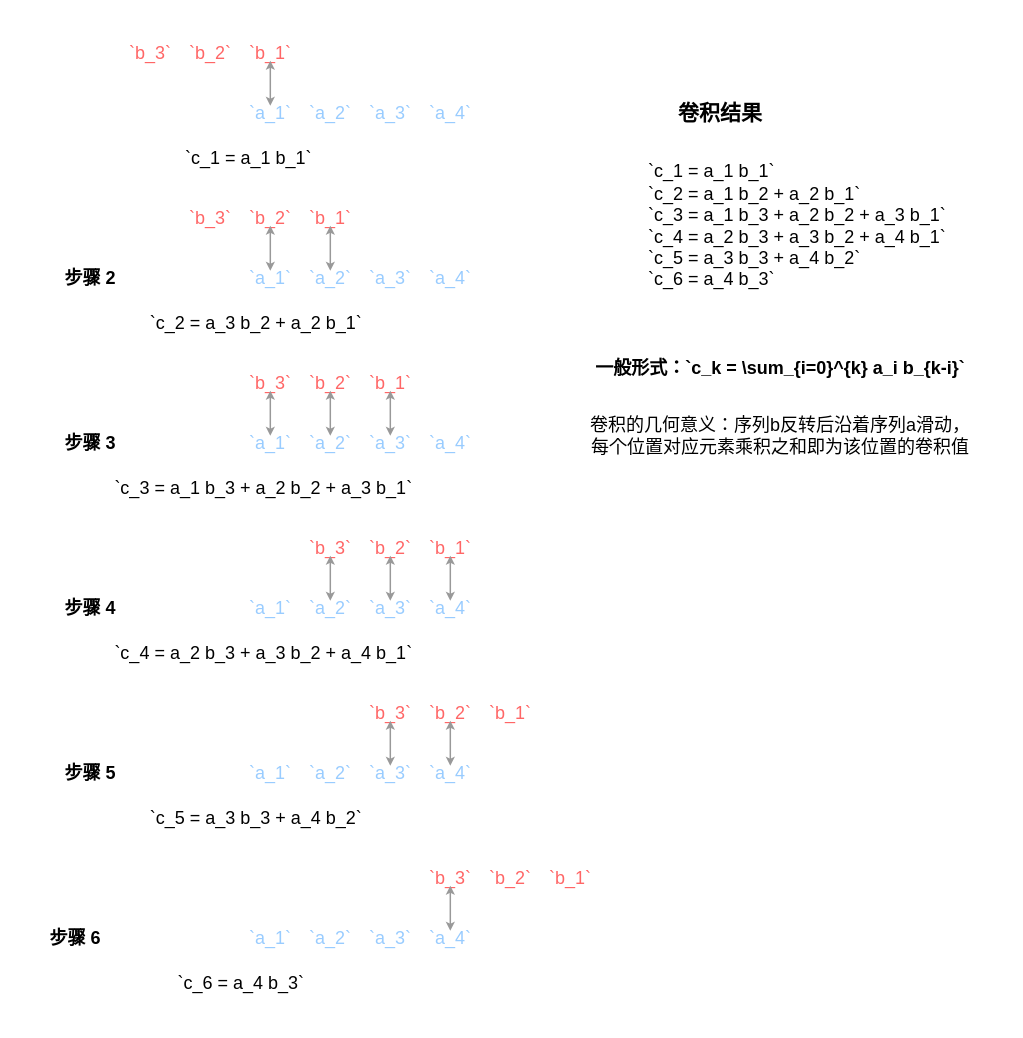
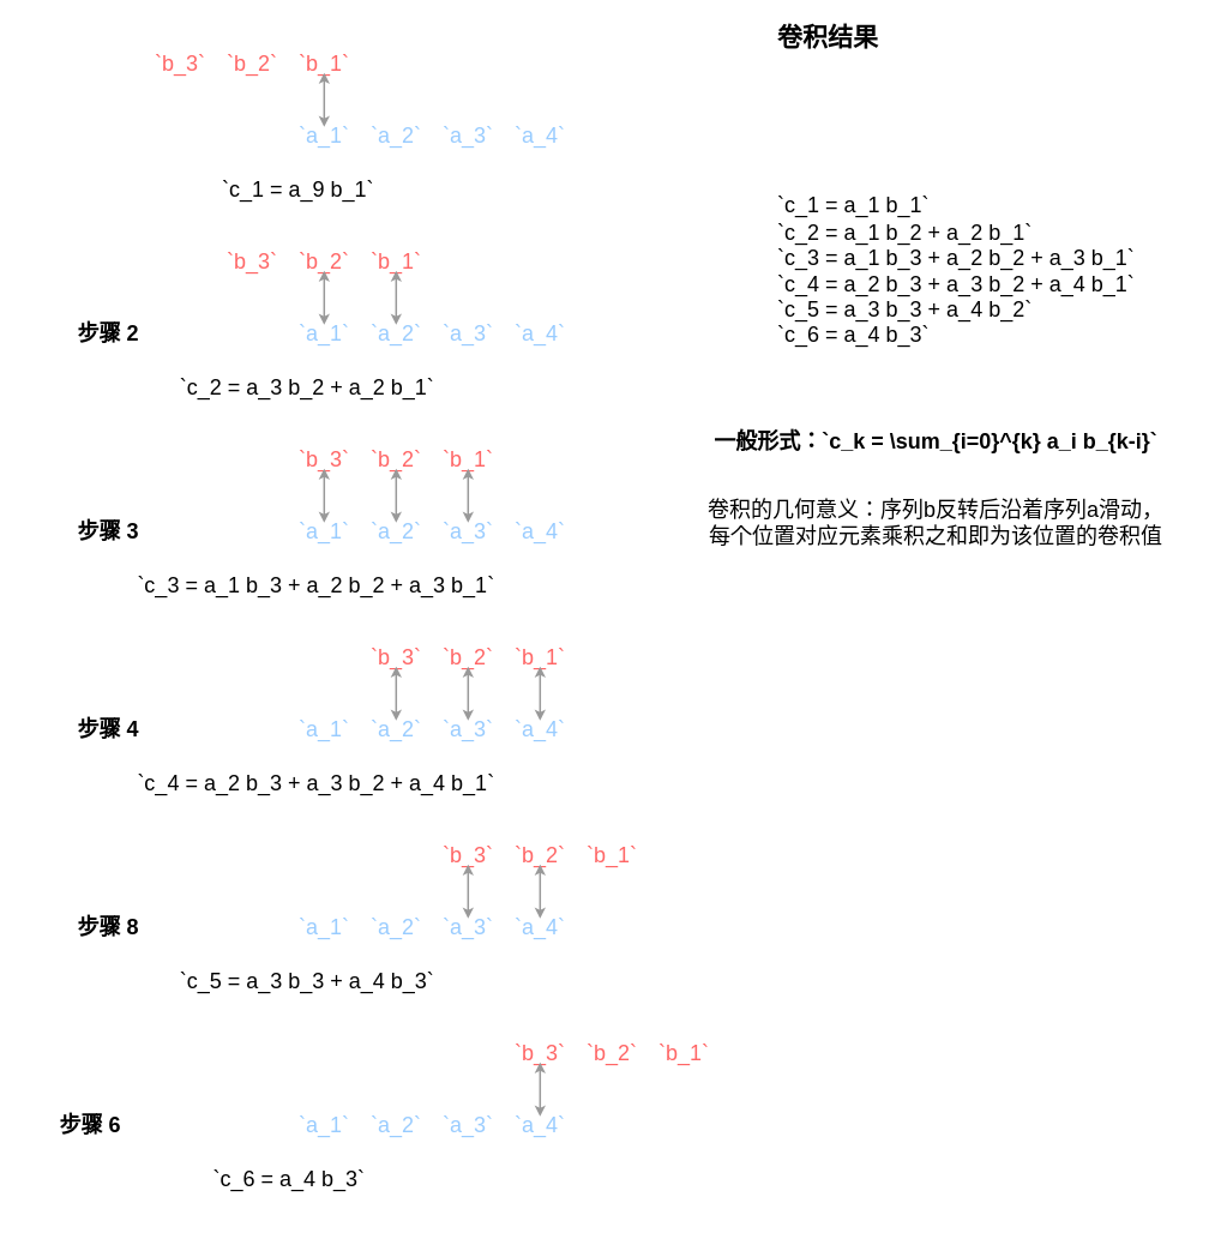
  <mxCell id="0" />
  <mxCell id="1" parent="0" />
  <mxCell id="2" value="`a_1`" style="text;html=1;align=center;verticalAlign=middle;whiteSpace=wrap;rounded=0;labelBorderColor=none;fontColor=#99CCFF;" parent="1" vertex="1"><mxGeometry x="170" y="60" width="20" height="30" as="geometry" /></mxCell>
  <mxCell id="3" value="`a_2`" style="text;html=1;align=center;verticalAlign=middle;whiteSpace=wrap;rounded=0;labelBorderColor=none;fontColor=#99CCFF;" parent="1" vertex="1"><mxGeometry x="210" y="60" width="20" height="30" as="geometry" /></mxCell>
  <mxCell id="4" value="`a_3`" style="text;html=1;align=center;verticalAlign=middle;whiteSpace=wrap;rounded=0;labelBorderColor=none;fontColor=#99CCFF;" parent="1" vertex="1"><mxGeometry x="250" y="60" width="20" height="30" as="geometry" /></mxCell>
  <mxCell id="5" value="`a_4`" style="text;html=1;align=center;verticalAlign=middle;whiteSpace=wrap;rounded=0;labelBorderColor=none;fontColor=#99CCFF;" parent="1" vertex="1"><mxGeometry x="290" y="60" width="20" height="30" as="geometry" /></mxCell>
  <mxCell id="6" value="`b_3`" style="text;html=1;align=center;verticalAlign=middle;whiteSpace=wrap;rounded=0;direction=east;fontColor=#FF6666;" parent="1" vertex="1"><mxGeometry x="90" y="20" width="20" height="30" as="geometry" /></mxCell>
  <mxCell id="7" value="`b_2`" style="text;html=1;align=center;verticalAlign=middle;whiteSpace=wrap;rounded=0;direction=east;fontColor=#FF6666;" parent="1" vertex="1"><mxGeometry x="130" y="20" width="20" height="30" as="geometry" /></mxCell>
  <mxCell id="8" value="`b_1`" style="text;html=1;align=center;verticalAlign=middle;whiteSpace=wrap;rounded=0;direction=east;fontColor=#FF6666;" parent="1" vertex="1"><mxGeometry x="170" y="20" width="20" height="30" as="geometry" /></mxCell>
  <mxCell id="9" value="" style="endArrow=classic;startArrow=classic;html=1;rounded=0;endSize=3;startSize=3;strokeColor=#999999;" parent="1" edge="1"><mxGeometry width="50" height="50" relative="1" as="geometry"><mxPoint x="179.71" y="70" as="sourcePoint" /><mxPoint x="179.71" y="40" as="targetPoint" /></mxGeometry></mxCell>
- <mxCell id="10" value="`c_1 = a_1 b_1`" style="text;html=1;align=center;verticalAlign=middle;resizable=0;points=[];autosize=1;strokeColor=none;fillColor=none;" parent="1" vertex="1"><mxGeometry x="110" y="90" width="110" height="30" as="geometry" /></mxCell>
+ <mxCell id="10" value="`c_1 = a_9 b_1`" style="text;html=1;align=center;verticalAlign=middle;resizable=0;points=[];autosize=1;strokeColor=none;fillColor=none;" parent="1" vertex="1"><mxGeometry x="110" y="90" width="110" height="30" as="geometry" /></mxCell>
  <mxCell id="11" value="步骤 2" style="text;html=1;strokeColor=none;fillColor=none;align=center;verticalAlign=middle;whiteSpace=wrap;rounded=0;fontStyle=1" parent="1" vertex="1"><mxGeometry x="30" y="170" width="60" height="30" as="geometry" /></mxCell>
  <mxCell id="12" value="`a_1`" style="text;html=1;align=center;verticalAlign=middle;whiteSpace=wrap;rounded=0;labelBorderColor=none;fontColor=#99CCFF;" parent="1" vertex="1"><mxGeometry x="170" y="170" width="20" height="30" as="geometry" /></mxCell>
  <mxCell id="13" value="`a_2`" style="text;html=1;align=center;verticalAlign=middle;whiteSpace=wrap;rounded=0;labelBorderColor=none;fontColor=#99CCFF;" parent="1" vertex="1"><mxGeometry x="210" y="170" width="20" height="30" as="geometry" /></mxCell>
  <mxCell id="14" value="`a_3`" style="text;html=1;align=center;verticalAlign=middle;whiteSpace=wrap;rounded=0;labelBorderColor=none;fontColor=#99CCFF;" parent="1" vertex="1"><mxGeometry x="250" y="170" width="20" height="30" as="geometry" /></mxCell>
  <mxCell id="15" value="`a_4`" style="text;html=1;align=center;verticalAlign=middle;whiteSpace=wrap;rounded=0;labelBorderColor=none;fontColor=#99CCFF;" parent="1" vertex="1"><mxGeometry x="290" y="170" width="20" height="30" as="geometry" /></mxCell>
  <mxCell id="16" value="`b_3`" style="text;html=1;align=center;verticalAlign=middle;whiteSpace=wrap;rounded=0;direction=east;fontColor=#FF6666;" parent="1" vertex="1"><mxGeometry x="130" y="130" width="20" height="30" as="geometry" /></mxCell>
  <mxCell id="17" value="`b_2`" style="text;html=1;align=center;verticalAlign=middle;whiteSpace=wrap;rounded=0;direction=east;fontColor=#FF6666;" parent="1" vertex="1"><mxGeometry x="170" y="130" width="20" height="30" as="geometry" /></mxCell>
  <mxCell id="18" value="`b_1`" style="text;html=1;align=center;verticalAlign=middle;whiteSpace=wrap;rounded=0;direction=east;fontColor=#FF6666;" parent="1" vertex="1"><mxGeometry x="210" y="130" width="20" height="30" as="geometry" /></mxCell>
  <mxCell id="19" value="" style="endArrow=classic;startArrow=classic;html=1;rounded=0;endSize=3;startSize=3;strokeColor=#999999;" parent="1" edge="1"><mxGeometry width="50" height="50" relative="1" as="geometry"><mxPoint x="179.71" y="180" as="sourcePoint" /><mxPoint x="179.71" y="150" as="targetPoint" /></mxGeometry></mxCell>
  <mxCell id="20" value="" style="endArrow=classic;startArrow=classic;html=1;rounded=0;endSize=3;startSize=3;strokeColor=#999999;" parent="1" edge="1"><mxGeometry width="50" height="50" relative="1" as="geometry"><mxPoint x="219.71" y="180" as="sourcePoint" /><mxPoint x="219.71" y="150" as="targetPoint" /></mxGeometry></mxCell>
  <mxCell id="21" value="`c_2 = a_3 b_2 + a_2 b_1`" style="text;html=1;align=center;verticalAlign=middle;resizable=0;points=[];autosize=1;strokeColor=none;fillColor=none;" parent="1" vertex="1"><mxGeometry x="90" y="200" width="160" height="30" as="geometry" /></mxCell>
  <mxCell id="22" value="步骤 3" style="text;html=1;strokeColor=none;fillColor=none;align=center;verticalAlign=middle;whiteSpace=wrap;rounded=0;fontStyle=1" parent="1" vertex="1"><mxGeometry x="30" y="280" width="60" height="30" as="geometry" /></mxCell>
  <mxCell id="23" value="`a_1`" style="text;html=1;align=center;verticalAlign=middle;whiteSpace=wrap;rounded=0;labelBorderColor=none;fontColor=#99CCFF;" parent="1" vertex="1"><mxGeometry x="170" y="280" width="20" height="30" as="geometry" /></mxCell>
  <mxCell id="24" value="`a_2`" style="text;html=1;align=center;verticalAlign=middle;whiteSpace=wrap;rounded=0;labelBorderColor=none;fontColor=#99CCFF;" parent="1" vertex="1"><mxGeometry x="210" y="280" width="20" height="30" as="geometry" /></mxCell>
  <mxCell id="25" value="`a_3`" style="text;html=1;align=center;verticalAlign=middle;whiteSpace=wrap;rounded=0;labelBorderColor=none;fontColor=#99CCFF;" parent="1" vertex="1"><mxGeometry x="250" y="280" width="20" height="30" as="geometry" /></mxCell>
  <mxCell id="26" value="`a_4`" style="text;html=1;align=center;verticalAlign=middle;whiteSpace=wrap;rounded=0;labelBorderColor=none;fontColor=#99CCFF;" parent="1" vertex="1"><mxGeometry x="290" y="280" width="20" height="30" as="geometry" /></mxCell>
  <mxCell id="27" value="`b_3`" style="text;html=1;align=center;verticalAlign=middle;whiteSpace=wrap;rounded=0;direction=east;fontColor=#FF6666;" parent="1" vertex="1"><mxGeometry x="170" y="240" width="20" height="30" as="geometry" /></mxCell>
  <mxCell id="28" value="`b_2`" style="text;html=1;align=center;verticalAlign=middle;whiteSpace=wrap;rounded=0;direction=east;fontColor=#FF6666;" parent="1" vertex="1"><mxGeometry x="210" y="240" width="20" height="30" as="geometry" /></mxCell>
  <mxCell id="29" value="`b_1`" style="text;html=1;align=center;verticalAlign=middle;whiteSpace=wrap;rounded=0;direction=east;fontColor=#FF6666;" parent="1" vertex="1"><mxGeometry x="250" y="240" width="20" height="30" as="geometry" /></mxCell>
  <mxCell id="30" value="" style="endArrow=classic;startArrow=classic;html=1;rounded=0;endSize=3;startSize=3;strokeColor=#999999;" parent="1" edge="1"><mxGeometry width="50" height="50" relative="1" as="geometry"><mxPoint x="179.71" y="290" as="sourcePoint" /><mxPoint x="179.71" y="260" as="targetPoint" /></mxGeometry></mxCell>
  <mxCell id="31" value="" style="endArrow=classic;startArrow=classic;html=1;rounded=0;endSize=3;startSize=3;strokeColor=#999999;" parent="1" edge="1"><mxGeometry width="50" height="50" relative="1" as="geometry"><mxPoint x="219.71" y="290" as="sourcePoint" /><mxPoint x="219.71" y="260" as="targetPoint" /></mxGeometry></mxCell>
  <mxCell id="32" value="" style="endArrow=classic;startArrow=classic;html=1;rounded=0;endSize=3;startSize=3;strokeColor=#999999;" parent="1" edge="1"><mxGeometry width="50" height="50" relative="1" as="geometry"><mxPoint x="259.71" y="290" as="sourcePoint" /><mxPoint x="259.71" y="260" as="targetPoint" /></mxGeometry></mxCell>
  <mxCell id="33" value="`c_3 = a_1 b_3 + a_2 b_2 + a_3 b_1`" style="text;html=1;align=center;verticalAlign=middle;resizable=0;points=[];autosize=1;strokeColor=none;fillColor=none;" parent="1" vertex="1"><mxGeometry x="70" y="310" width="210" height="30" as="geometry" /></mxCell>
  <mxCell id="34" value="步骤 4" style="text;html=1;strokeColor=none;fillColor=none;align=center;verticalAlign=middle;whiteSpace=wrap;rounded=0;fontStyle=1" parent="1" vertex="1"><mxGeometry x="30" y="390" width="60" height="30" as="geometry" /></mxCell>
  <mxCell id="35" value="`a_1`" style="text;html=1;align=center;verticalAlign=middle;whiteSpace=wrap;rounded=0;labelBorderColor=none;fontColor=#99CCFF;" parent="1" vertex="1"><mxGeometry x="170" y="390" width="20" height="30" as="geometry" /></mxCell>
  <mxCell id="36" value="`a_2`" style="text;html=1;align=center;verticalAlign=middle;whiteSpace=wrap;rounded=0;labelBorderColor=none;fontColor=#99CCFF;" parent="1" vertex="1"><mxGeometry x="210" y="390" width="20" height="30" as="geometry" /></mxCell>
  <mxCell id="37" value="`a_3`" style="text;html=1;align=center;verticalAlign=middle;whiteSpace=wrap;rounded=0;labelBorderColor=none;fontColor=#99CCFF;" parent="1" vertex="1"><mxGeometry x="250" y="390" width="20" height="30" as="geometry" /></mxCell>
  <mxCell id="38" value="`a_4`" style="text;html=1;align=center;verticalAlign=middle;whiteSpace=wrap;rounded=0;labelBorderColor=none;fontColor=#99CCFF;" parent="1" vertex="1"><mxGeometry x="290" y="390" width="20" height="30" as="geometry" /></mxCell>
  <mxCell id="39" value="`b_3`" style="text;html=1;align=center;verticalAlign=middle;whiteSpace=wrap;rounded=0;direction=east;fontColor=#FF6666;" parent="1" vertex="1"><mxGeometry x="210" y="350" width="20" height="30" as="geometry" /></mxCell>
  <mxCell id="40" value="`b_2`" style="text;html=1;align=center;verticalAlign=middle;whiteSpace=wrap;rounded=0;direction=east;fontColor=#FF6666;" parent="1" vertex="1"><mxGeometry x="250" y="350" width="20" height="30" as="geometry" /></mxCell>
  <mxCell id="41" value="`b_1`" style="text;html=1;align=center;verticalAlign=middle;whiteSpace=wrap;rounded=0;direction=east;fontColor=#FF6666;" parent="1" vertex="1"><mxGeometry x="290" y="350" width="20" height="30" as="geometry" /></mxCell>
  <mxCell id="42" value="" style="endArrow=classic;startArrow=classic;html=1;rounded=0;endSize=3;startSize=3;strokeColor=#999999;" parent="1" edge="1"><mxGeometry width="50" height="50" relative="1" as="geometry"><mxPoint x="219.71" y="400" as="sourcePoint" /><mxPoint x="219.71" y="370" as="targetPoint" /></mxGeometry></mxCell>
  <mxCell id="43" value="" style="endArrow=classic;startArrow=classic;html=1;rounded=0;endSize=3;startSize=3;strokeColor=#999999;" parent="1" edge="1"><mxGeometry width="50" height="50" relative="1" as="geometry"><mxPoint x="259.71" y="400" as="sourcePoint" /><mxPoint x="259.71" y="370" as="targetPoint" /></mxGeometry></mxCell>
  <mxCell id="44" value="" style="endArrow=classic;startArrow=classic;html=1;rounded=0;endSize=3;startSize=3;strokeColor=#999999;" parent="1" edge="1"><mxGeometry width="50" height="50" relative="1" as="geometry"><mxPoint x="299.71" y="400" as="sourcePoint" /><mxPoint x="299.71" y="370" as="targetPoint" /></mxGeometry></mxCell>
  <mxCell id="45" value="`c_4 = a_2 b_3 + a_3 b_2 + a_4 b_1`" style="text;html=1;align=center;verticalAlign=middle;resizable=0;points=[];autosize=1;strokeColor=none;fillColor=none;" parent="1" vertex="1"><mxGeometry x="70" y="420" width="210" height="30" as="geometry" /></mxCell>
- <mxCell id="46" value="步骤 5" style="text;html=1;strokeColor=none;fillColor=none;align=center;verticalAlign=middle;whiteSpace=wrap;rounded=0;fontStyle=1" parent="1" vertex="1"><mxGeometry x="30" y="500" width="60" height="30" as="geometry" /></mxCell>
+ <mxCell id="46" value="步骤 8" style="text;html=1;strokeColor=none;fillColor=none;align=center;verticalAlign=middle;whiteSpace=wrap;rounded=0;fontStyle=1" parent="1" vertex="1"><mxGeometry x="30" y="500" width="60" height="30" as="geometry" /></mxCell>
  <mxCell id="47" value="`a_1`" style="text;html=1;align=center;verticalAlign=middle;whiteSpace=wrap;rounded=0;labelBorderColor=none;fontColor=#99CCFF;" parent="1" vertex="1"><mxGeometry x="170" y="500" width="20" height="30" as="geometry" /></mxCell>
  <mxCell id="48" value="`a_2`" style="text;html=1;align=center;verticalAlign=middle;whiteSpace=wrap;rounded=0;labelBorderColor=none;fontColor=#99CCFF;" parent="1" vertex="1"><mxGeometry x="210" y="500" width="20" height="30" as="geometry" /></mxCell>
  <mxCell id="49" value="`a_3`" style="text;html=1;align=center;verticalAlign=middle;whiteSpace=wrap;rounded=0;labelBorderColor=none;fontColor=#99CCFF;" parent="1" vertex="1"><mxGeometry x="250" y="500" width="20" height="30" as="geometry" /></mxCell>
  <mxCell id="50" value="`a_4`" style="text;html=1;align=center;verticalAlign=middle;whiteSpace=wrap;rounded=0;labelBorderColor=none;fontColor=#99CCFF;" parent="1" vertex="1"><mxGeometry x="290" y="500" width="20" height="30" as="geometry" /></mxCell>
  <mxCell id="51" value="`b_3`" style="text;html=1;align=center;verticalAlign=middle;whiteSpace=wrap;rounded=0;direction=east;fontColor=#FF6666;" parent="1" vertex="1"><mxGeometry x="250" y="460" width="20" height="30" as="geometry" /></mxCell>
  <mxCell id="52" value="`b_2`" style="text;html=1;align=center;verticalAlign=middle;whiteSpace=wrap;rounded=0;direction=east;fontColor=#FF6666;" parent="1" vertex="1"><mxGeometry x="290" y="460" width="20" height="30" as="geometry" /></mxCell>
  <mxCell id="53" value="`b_1`" style="text;html=1;align=center;verticalAlign=middle;whiteSpace=wrap;rounded=0;direction=east;fontColor=#FF6666;" parent="1" vertex="1"><mxGeometry x="330" y="460" width="20" height="30" as="geometry" /></mxCell>
  <mxCell id="54" value="" style="endArrow=classic;startArrow=classic;html=1;rounded=0;endSize=3;startSize=3;strokeColor=#999999;" parent="1" edge="1"><mxGeometry width="50" height="50" relative="1" as="geometry"><mxPoint x="259.71" y="510" as="sourcePoint" /><mxPoint x="259.71" y="480" as="targetPoint" /></mxGeometry></mxCell>
  <mxCell id="55" value="" style="endArrow=classic;startArrow=classic;html=1;rounded=0;endSize=3;startSize=3;strokeColor=#999999;" parent="1" edge="1"><mxGeometry width="50" height="50" relative="1" as="geometry"><mxPoint x="299.71" y="510" as="sourcePoint" /><mxPoint x="299.71" y="480" as="targetPoint" /></mxGeometry></mxCell>
- <mxCell id="56" value="`c_5 = a_3 b_3 + a_4 b_2`" style="text;html=1;align=center;verticalAlign=middle;resizable=0;points=[];autosize=1;strokeColor=none;fillColor=none;" parent="1" vertex="1"><mxGeometry x="90" y="530" width="160" height="30" as="geometry" /></mxCell>
+ <mxCell id="56" value="`c_5 = a_3 b_3 + a_4 b_3`" style="text;html=1;align=center;verticalAlign=middle;resizable=0;points=[];autosize=1;strokeColor=none;fillColor=none;" parent="1" vertex="1"><mxGeometry x="90" y="530" width="160" height="30" as="geometry" /></mxCell>
  <mxCell id="57" value="步骤 6" style="text;html=1;strokeColor=none;fillColor=none;align=center;verticalAlign=middle;whiteSpace=wrap;rounded=0;fontStyle=1" parent="1" vertex="1"><mxGeometry x="20" y="610" width="60" height="30" as="geometry" /></mxCell>
  <mxCell id="58" value="`a_1`" style="text;html=1;align=center;verticalAlign=middle;whiteSpace=wrap;rounded=0;labelBorderColor=none;fontColor=#99CCFF;" parent="1" vertex="1"><mxGeometry x="170" y="610" width="20" height="30" as="geometry" /></mxCell>
  <mxCell id="59" value="`a_2`" style="text;html=1;align=center;verticalAlign=middle;whiteSpace=wrap;rounded=0;labelBorderColor=none;fontColor=#99CCFF;" parent="1" vertex="1"><mxGeometry x="210" y="610" width="20" height="30" as="geometry" /></mxCell>
  <mxCell id="60" value="`a_3`" style="text;html=1;align=center;verticalAlign=middle;whiteSpace=wrap;rounded=0;labelBorderColor=none;fontColor=#99CCFF;" parent="1" vertex="1"><mxGeometry x="250" y="610" width="20" height="30" as="geometry" /></mxCell>
  <mxCell id="61" value="`a_4`" style="text;html=1;align=center;verticalAlign=middle;whiteSpace=wrap;rounded=0;labelBorderColor=none;fontColor=#99CCFF;" parent="1" vertex="1"><mxGeometry x="290" y="610" width="20" height="30" as="geometry" /></mxCell>
  <mxCell id="62" value="`b_3`" style="text;html=1;align=center;verticalAlign=middle;whiteSpace=wrap;rounded=0;direction=east;fontColor=#FF6666;" parent="1" vertex="1"><mxGeometry x="290" y="570" width="20" height="30" as="geometry" /></mxCell>
  <mxCell id="63" value="`b_2`" style="text;html=1;align=center;verticalAlign=middle;whiteSpace=wrap;rounded=0;direction=east;fontColor=#FF6666;" parent="1" vertex="1"><mxGeometry x="330" y="570" width="20" height="30" as="geometry" /></mxCell>
  <mxCell id="64" value="`b_1`" style="text;html=1;align=center;verticalAlign=middle;whiteSpace=wrap;rounded=0;direction=east;fontColor=#FF6666;" parent="1" vertex="1"><mxGeometry x="370" y="570" width="20" height="30" as="geometry" /></mxCell>
  <mxCell id="65" value="" style="endArrow=classic;startArrow=classic;html=1;rounded=0;endSize=3;startSize=3;strokeColor=#999999;" parent="1" edge="1"><mxGeometry width="50" height="50" relative="1" as="geometry"><mxPoint x="299.71" y="620" as="sourcePoint" /><mxPoint x="299.71" y="590" as="targetPoint" /></mxGeometry></mxCell>
  <mxCell id="66" value="`c_6 = a_4 b_3`" style="text;html=1;align=center;verticalAlign=middle;resizable=0;points=[];autosize=1;strokeColor=none;fillColor=none;" parent="1" vertex="1"><mxGeometry x="105" y="640" width="110" height="30" as="geometry" /></mxCell>
- <mxCell id="67" value="卷积结果" style="text;html=1;strokeColor=none;fillColor=none;align=center;verticalAlign=middle;whiteSpace=wrap;rounded=0;fontStyle=1;fontSize=14" parent="1" vertex="1"><mxGeometry x="430" y="60" width="100" height="30" as="geometry" /></mxCell>
+ <mxCell id="67" value="卷积结果" style="text;html=1;strokeColor=none;fillColor=none;align=center;verticalAlign=middle;whiteSpace=wrap;rounded=0;fontStyle=1;fontSize=14" parent="1" vertex="1"><mxGeometry x="410" y="5" width="100" height="30" as="geometry" /></mxCell>
  <mxCell id="68" value="`c_1 = a_1 b_1`&#10;`c_2 = a_1 b_2 + a_2 b_1`&#10;`c_3 = a_1 b_3 + a_2 b_2 + a_3 b_1`&#10;`c_4 = a_2 b_3 + a_3 b_2 + a_4 b_1`&#10;`c_5 = a_3 b_3 + a_4 b_2`&#10;`c_6 = a_4 b_3`" style="text;html=1;strokeColor=none;fillColor=none;align=left;verticalAlign=middle;whiteSpace=wrap;rounded=0;fontSize=12" parent="1" vertex="1"><mxGeometry x="430" y="90" width="220" height="120" as="geometry" /></mxCell>
  <mxCell id="69" value="一般形式：`c_k = \sum_{i=0}^{k} a_i b_{k-i}`" style="text;html=1;strokeColor=none;fillColor=none;align=center;verticalAlign=middle;whiteSpace=wrap;rounded=0;fontStyle=1" parent="1" vertex="1"><mxGeometry x="380" y="230" width="280" height="30" as="geometry" /></mxCell>
  <mxCell id="70" value="卷积的几何意义：序列b反转后沿着序列a滑动，&#10;每个位置对应元素乘积之和即为该位置的卷积值" style="text;html=1;strokeColor=none;fillColor=none;align=center;verticalAlign=middle;whiteSpace=wrap;rounded=0;" parent="1" vertex="1"><mxGeometry x="380" y="270" width="280" height="40" as="geometry" /></mxCell>
